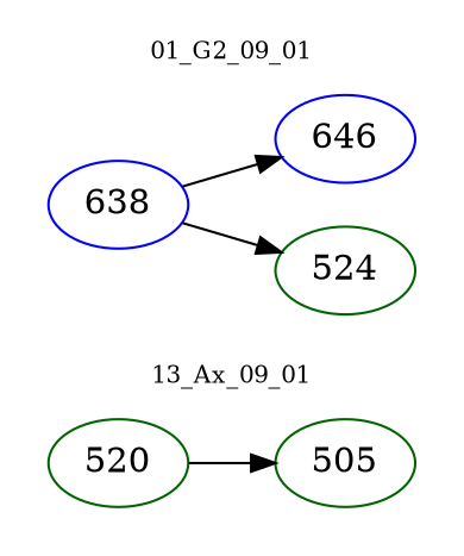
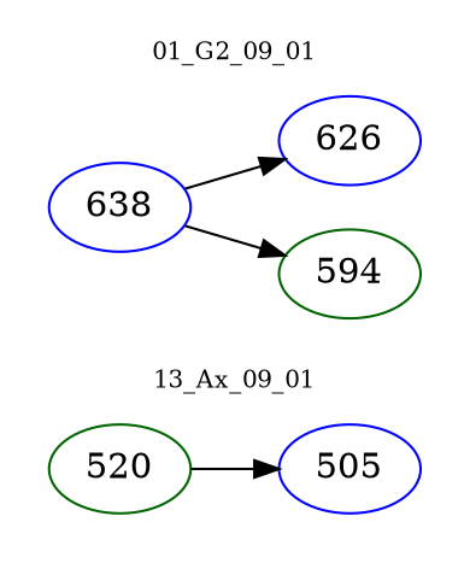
  digraph {
    rankdir=LR
    node [color=darkgreen]
    edge [color=black]
    n1 [label=520]
-   n2 [label=505]
+   n2 [color=blue label=505]
    n3 [color=blue label=638]
-   n4 [label=524]
-   n5 [color=blue label=646]
+   n4 [label=594]
+   n5 [color=blue label=626]
    subgraph cluster_1 {
      color=white
      fontsize=10
      label="13_Ax_09_01"
      n1
      n2
    }
    subgraph cluster_2 {
      color=white
      fontsize=10
      label="01_G2_09_01"
      n3
      n4
      n5
    }
    n1 -> n2
    n3 -> n4
    n3 -> n5
  }
